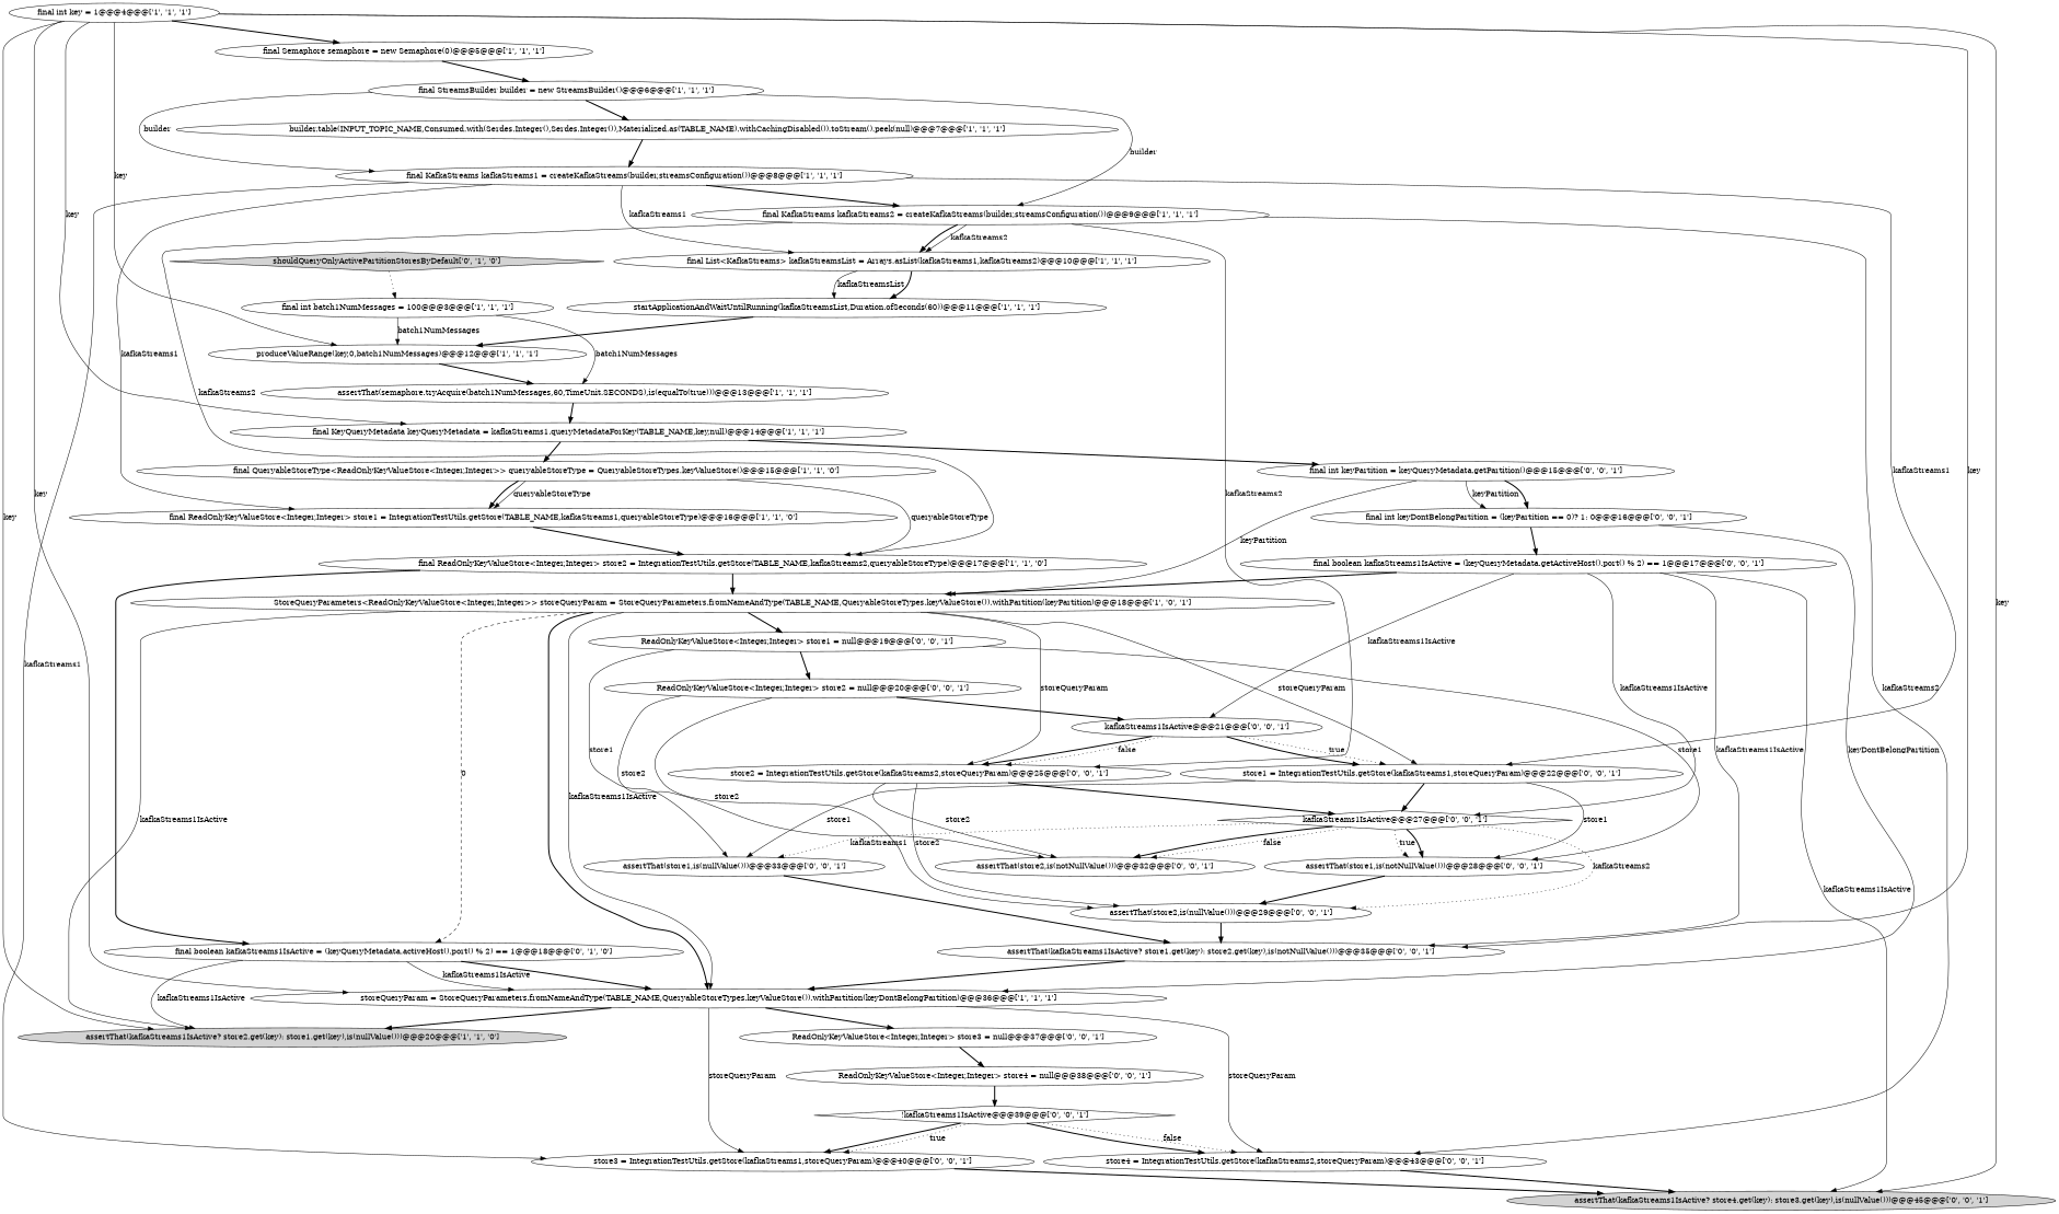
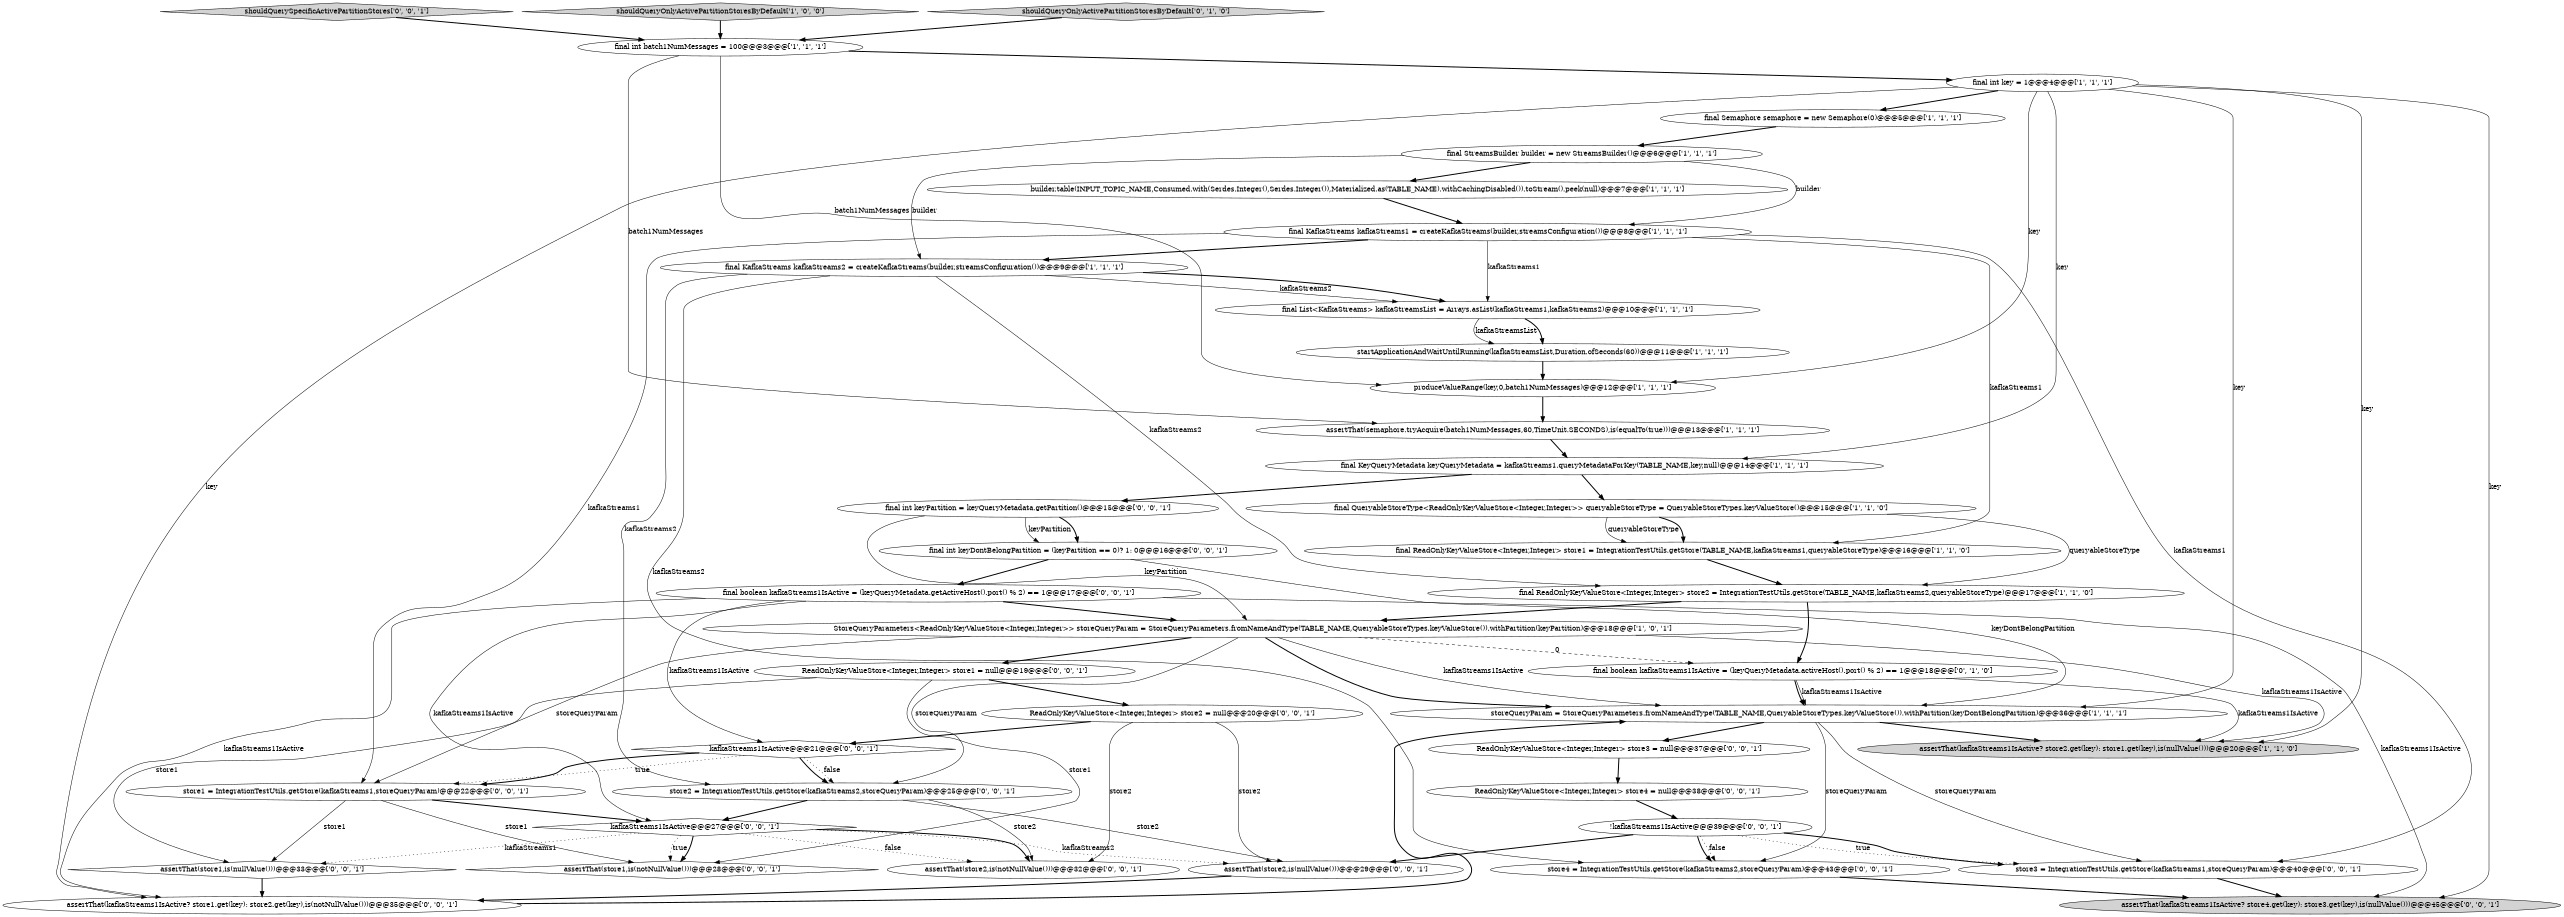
  digraph {
    node [fillcolor=white shape=ellipse style=filled]
    edge [style=bold]
    n1 [label="final int keyPartition = keyQueryMetadata.getPartition()@@@15@@@['0', '0', '1']"]
    n2 [label="final int keyDontBelongPartition = (keyPartition == 0)? 1: 0@@@16@@@['0', '0', '1']"]
    n3 [label="StoreQueryParameters<ReadOnlyKeyValueStore<Integer,Integer>> storeQueryParam = StoreQueryParameters.fromNameAndType(TABLE_NAME,QueryableStoreTypes.keyValueStore()).withPartition(keyPartition)@@@18@@@['1', '0', '1']"]
    n4 [label="final boolean kafkaStreams1IsActive = (keyQueryMetadata.getActiveHost().port() % 2) == 1@@@17@@@['0', '0', '1']"]
    n5 [label="storeQueryParam = StoreQueryParameters.fromNameAndType(TABLE_NAME,QueryableStoreTypes.keyValueStore()).withPartition(keyDontBelongPartition)@@@36@@@['1', '1', '1']"]
    n6 [label="store1 = IntegrationTestUtils.getStore(kafkaStreams1,storeQueryParam)@@@22@@@['0', '0', '1']"]
    n7 [label="final boolean kafkaStreams1IsActive = (keyQueryMetadata.activeHost().port() % 2) == 1@@@18@@@['0', '1', '0']"]
    n8 [label="store2 = IntegrationTestUtils.getStore(kafkaStreams2,storeQueryParam)@@@25@@@['0', '0', '1']"]
    n9 [fillcolor=lightgray label="assertThat(kafkaStreams1IsActive? store2.get(key): store1.get(key),is(nullValue()))@@@20@@@['1', '1', '0']"]
    n10 [label="ReadOnlyKeyValueStore<Integer,Integer> store1 = null@@@19@@@['0', '0', '1']"]
    n11 [label="kafkaStreams1IsActive@@@27@@@['0', '0', '1']" shape=diamond]
-   n12 [label="assertThat(store1,is(nullValue()))@@@33@@@['0', '0', '1']"]
-   n13 [label="assertThat(store1,is(notNullValue()))@@@28@@@['0', '0', '1']"]
+   n12 [label="assertThat(store1,is(nullValue()))@@@33@@@['0', '0', '1']" shape=diamond]
+   n13 [label="assertThat(store1,is(notNullValue()))@@@28@@@['0', '0', '1']" shape=diamond]
    n14 [label="assertThat(store2,is(nullValue()))@@@29@@@['0', '0', '1']"]
    n15 [label="assertThat(store2,is(notNullValue()))@@@32@@@['0', '0', '1']"]
    n16 [label="assertThat(kafkaStreams1IsActive? store1.get(key): store2.get(key),is(notNullValue()))@@@35@@@['0', '0', '1']"]
    n17 [fillcolor=lightgray label="assertThat(kafkaStreams1IsActive? store4.get(key): store3.get(key),is(nullValue()))@@@45@@@['0', '0', '1']"]
-   n18 [label="kafkaStreams1IsActive@@@21@@@['0', '0', '1']"]
+   n18 [label="kafkaStreams1IsActive@@@21@@@['0', '0', '1']" shape=diamond]
    n19 [label="final ReadOnlyKeyValueStore<Integer,Integer> store2 = IntegrationTestUtils.getStore(TABLE_NAME,kafkaStreams2,queryableStoreType)@@@17@@@['1', '1', '0']"]
    n20 [label="final int batch1NumMessages = 100@@@3@@@['1', '1', '1']"]
    n21 [label="produceValueRange(key,0,batch1NumMessages)@@@12@@@['1', '1', '1']"]
    n22 [label="final int key = 1@@@4@@@['1', '1', '1']"]
    n23 [label="assertThat(semaphore.tryAcquire(batch1NumMessages,60,TimeUnit.SECONDS),is(equalTo(true)))@@@13@@@['1', '1', '1']"]
    n24 [label="final Semaphore semaphore = new Semaphore(0)@@@5@@@['1', '1', '1']"]
    n25 [label="final KeyQueryMetadata keyQueryMetadata = kafkaStreams1.queryMetadataForKey(TABLE_NAME,key,null)@@@14@@@['1', '1', '1']"]
    n26 [label="final StreamsBuilder builder = new StreamsBuilder()@@@6@@@['1', '1', '1']"]
    n27 [label="final KafkaStreams kafkaStreams2 = createKafkaStreams(builder,streamsConfiguration())@@@9@@@['1', '1', '1']"]
    n28 [label="final KafkaStreams kafkaStreams1 = createKafkaStreams(builder,streamsConfiguration())@@@8@@@['1', '1', '1']"]
    n29 [label="builder.table(INPUT_TOPIC_NAME,Consumed.with(Serdes.Integer(),Serdes.Integer()),Materialized.as(TABLE_NAME).withCachingDisabled()).toStream().peek(null)@@@7@@@['1', '1', '1']"]
    n30 [label="final QueryableStoreType<ReadOnlyKeyValueStore<Integer,Integer>> queryableStoreType = QueryableStoreTypes.keyValueStore()@@@15@@@['1', '1', '0']"]
    n31 [label="store4 = IntegrationTestUtils.getStore(kafkaStreams2,storeQueryParam)@@@43@@@['0', '0', '1']"]
    n32 [label="ReadOnlyKeyValueStore<Integer,Integer> store3 = null@@@37@@@['0', '0', '1']"]
    n33 [label="store3 = IntegrationTestUtils.getStore(kafkaStreams1,storeQueryParam)@@@40@@@['0', '0', '1']"]
    n34 [label="final List<KafkaStreams> kafkaStreamsList = Arrays.asList(kafkaStreams1,kafkaStreams2)@@@10@@@['1', '1', '1']"]
    n35 [label="startApplicationAndWaitUntilRunning(kafkaStreamsList,Duration.ofSeconds(60))@@@11@@@['1', '1', '1']"]
+   n36 [fillcolor=lightgray label="shouldQuerySpecificActivePartitionStores['0', '0', '1']" shape=diamond]
    n37 [label="ReadOnlyKeyValueStore<Integer,Integer> store4 = null@@@38@@@['0', '0', '1']"]
-   n38 [label="!kafkaStreams1IsActive@@@39@@@['0', '0', '1']" shape=diamond]
+   n38 [label="!kafkaStreams1IsActive@@@39@@@['0', '0', '1']"]
+   n39 [fillcolor=lightgray label="shouldQueryOnlyActivePartitionStoresByDefault['1', '0', '0']" shape=diamond]
    n40 [label="ReadOnlyKeyValueStore<Integer,Integer> store2 = null@@@20@@@['0', '0', '1']"]
    n41 [label="final ReadOnlyKeyValueStore<Integer,Integer> store1 = IntegrationTestUtils.getStore(TABLE_NAME,kafkaStreams1,queryableStoreType)@@@16@@@['1', '1', '0']"]
    n42 [fillcolor=lightgray label="shouldQueryOnlyActivePartitionStoresByDefault['0', '1', '0']" shape=diamond]
    n1 -> n2 [label=keyPartition style=solid]
    n1 -> n2
    n1 -> n3 [label=keyPartition style=solid]
    n2 -> n4
    n2 -> n5 [label=keyDontBelongPartition style=solid]
    n3 -> n5
    n3 -> n5 [label=kafkaStreams1IsActive style=solid]
    n3 -> n6 [label=storeQueryParam style=solid]
    n3 -> n7 [label=0 style=dashed]
    n3 -> n8 [label=storeQueryParam style=solid]
    n3 -> n9 [label=kafkaStreams1IsActive style=solid]
    n3 -> n10
    n4 -> n3
    n4 -> n11 [label=kafkaStreams1IsActive style=solid]
    n4 -> n16 [label=kafkaStreams1IsActive style=solid]
    n4 -> n17 [label=kafkaStreams1IsActive style=solid]
    n4 -> n18 [label=kafkaStreams1IsActive style=solid]
    n5 -> n9
    n5 -> n31 [label=storeQueryParam style=solid]
    n5 -> n32
    n5 -> n33 [label=storeQueryParam style=solid]
    n6 -> n11
    n6 -> n12 [label=store1 style=solid]
    n6 -> n13 [label=store1 style=solid]
    n7 -> n5
    n7 -> n5 [label=kafkaStreams1IsActive style=solid]
    n7 -> n9 [label=kafkaStreams1IsActive style=solid]
    n8 -> n11
    n8 -> n14 [label=store2 style=solid]
    n8 -> n15 [label=store2 style=solid]
    n10 -> n12 [label=store1 style=solid]
    n10 -> n13 [label=store1 style=solid]
    n10 -> n40
    n11 -> n12 [label=kafkaStreams1 style=dotted]
    n11 -> n13 [label=true style=dotted]
    n11 -> n13
    n11 -> n14 [label=kafkaStreams2 style=dotted]
    n11 -> n15
    n11 -> n15 [label=false style=dotted]
    n12 -> n16
-   n13 -> n14
+   n38 -> n14
    n14 -> n16
    n16 -> n5
    n18 -> n6 [label=true style=dotted]
    n18 -> n6
    n18 -> n8
    n18 -> n8 [label=false style=dotted]
    n19 -> n3
    n19 -> n7
    n20 -> n21 [label=batch1NumMessages style=solid]
+   n20 -> n22
    n20 -> n23 [label=batch1NumMessages style=solid]
    n21 -> n23
    n22 -> n5 [label=key style=solid]
    n22 -> n9 [label=key style=solid]
    n22 -> n16 [label=key style=solid]
    n22 -> n17 [label=key style=solid]
    n22 -> n21 [label=key style=solid]
    n22 -> n24
    n22 -> n25 [label=key style=solid]
    n23 -> n25
    n24 -> n26
    n25 -> n1
    n25 -> n30
    n26 -> n27 [label=builder style=solid]
    n26 -> n28 [label=builder style=solid]
    n26 -> n29
    n27 -> n8 [label=kafkaStreams2 style=solid]
    n27 -> n19 [label=kafkaStreams2 style=solid]
    n27 -> n31 [label=kafkaStreams2 style=solid]
    n27 -> n34 [label=kafkaStreams2 style=solid]
    n27 -> n34
    n28 -> n6 [label=kafkaStreams1 style=solid]
    n28 -> n27
    n28 -> n33 [label=kafkaStreams1 style=solid]
    n28 -> n34 [label=kafkaStreams1 style=solid]
    n28 -> n41 [label=kafkaStreams1 style=solid]
    n29 -> n28
    n30 -> n19 [label=queryableStoreType style=solid]
    n30 -> n41 [label=queryableStoreType style=solid]
    n30 -> n41
    n31 -> n17
    n32 -> n37
    n33 -> n17
    n34 -> n35 [label=kafkaStreamsList style=solid]
    n34 -> n35
    n35 -> n21
+   n36 -> n20
    n37 -> n38
    n38 -> n31 [label=false style=dotted]
    n38 -> n31
    n38 -> n33
    n38 -> n33 [label=true style=dotted]
+   n39 -> n20
    n40 -> n14 [label=store2 style=solid]
    n40 -> n15 [label=store2 style=solid]
    n40 -> n18
    n41 -> n19
-   n42 -> n20 [style=dotted]
+   n42 -> n20
  }
